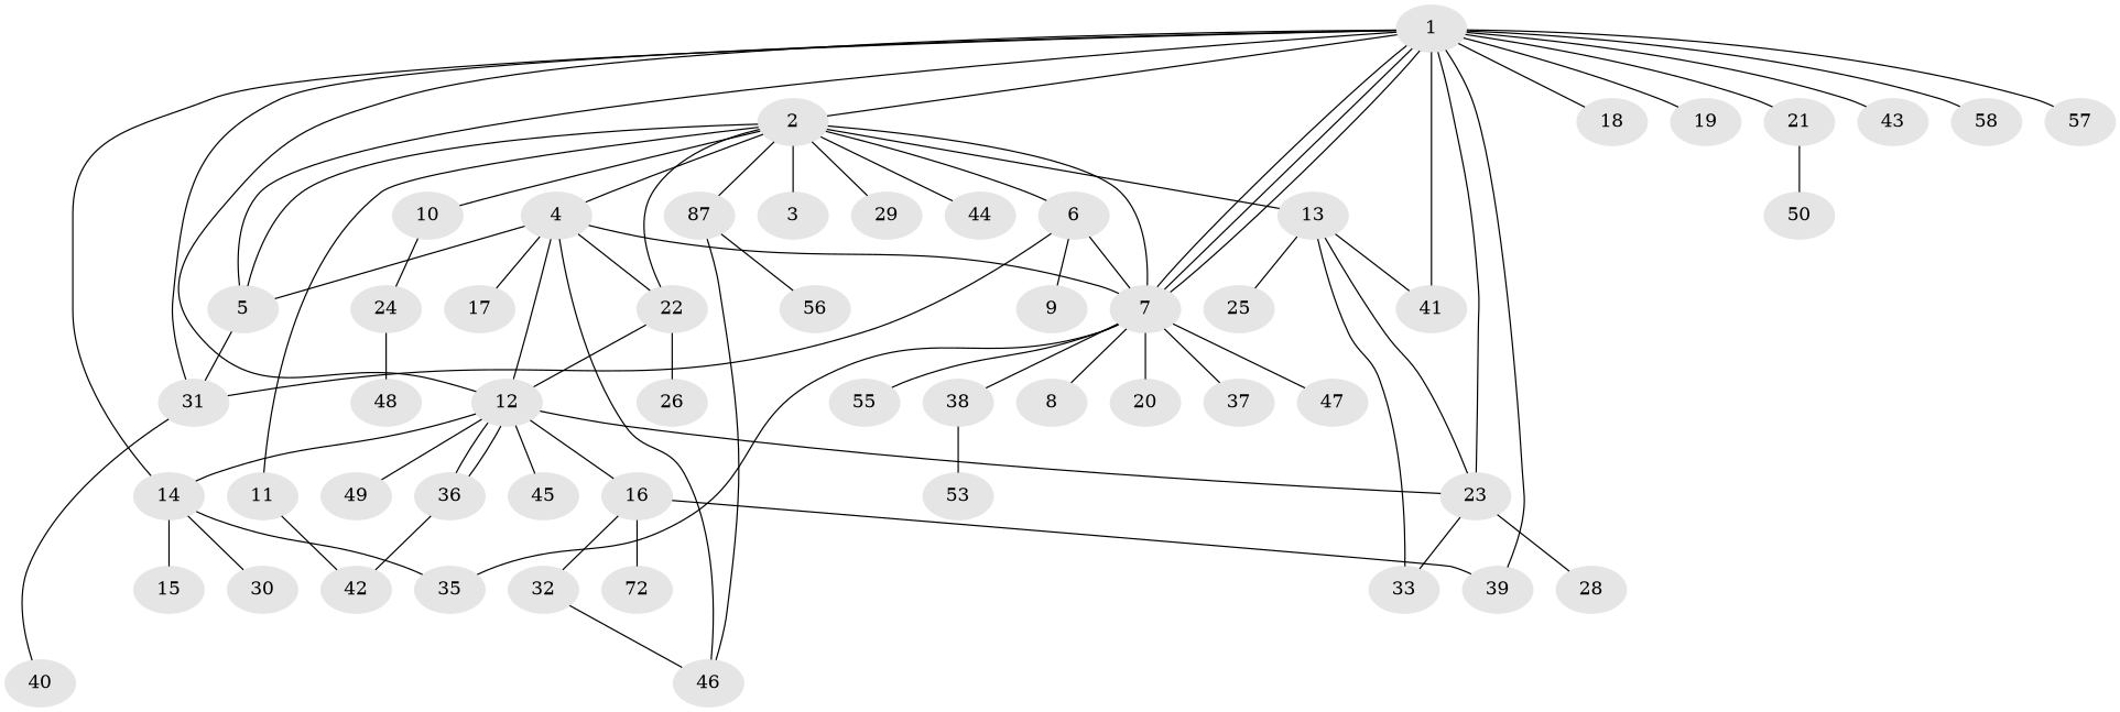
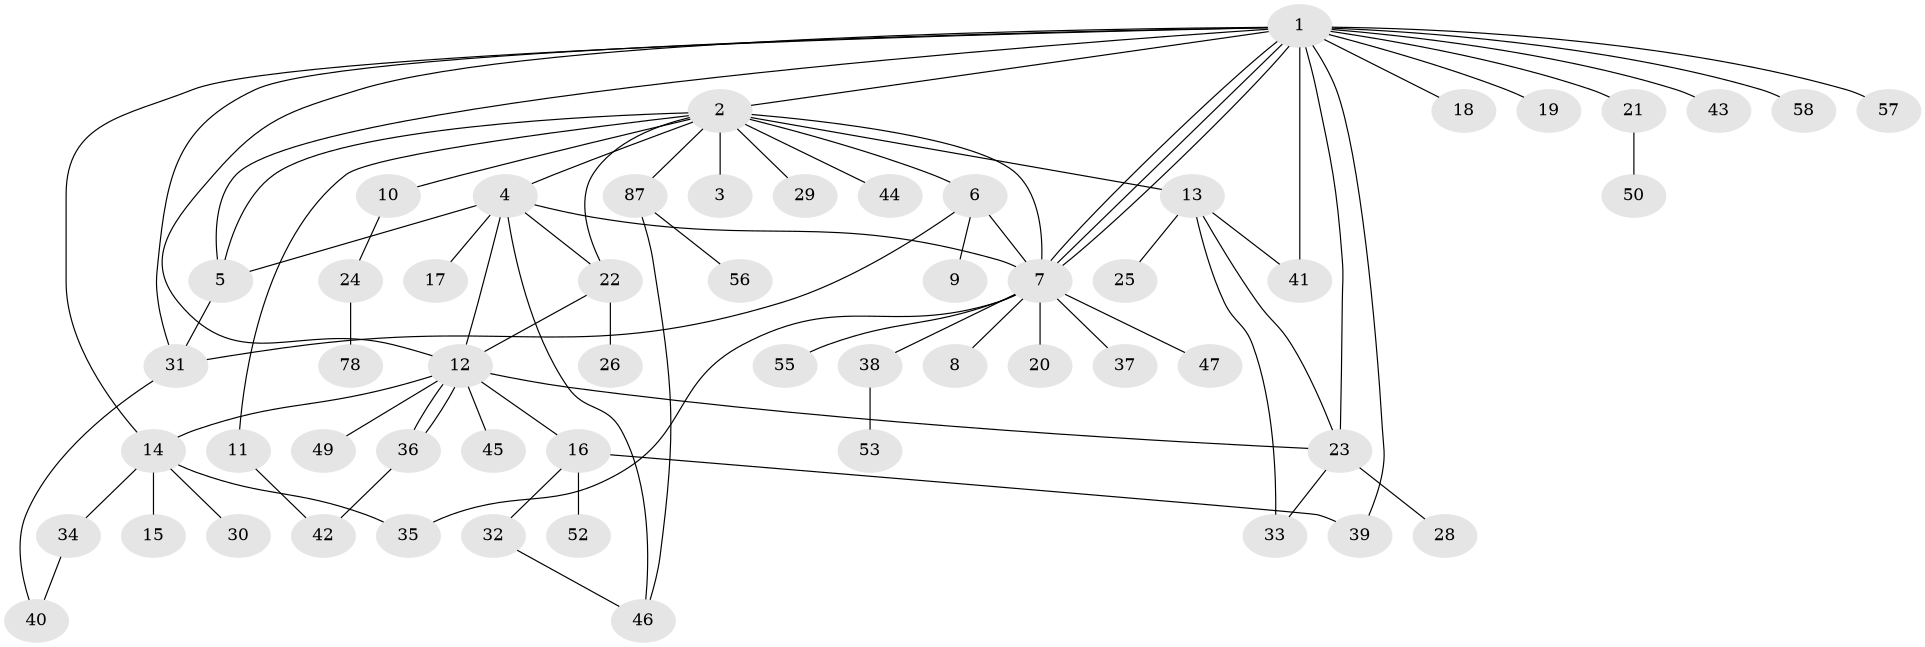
  graph {
    node [color=gray90 style=filled]
    1
    2
    5
    7
    12
    14
    18
    19
    21
    23
    31
    39
    41
    43
    n15 [label=58]
    57
    3
    4
    6
    10
    11
    13
    22
    n24 [label=87]
    29
    44
    8
    20
    35
    37
    38
    47
    55
    16
    36
    45
    49
    15
    30
+   34
    50
    33
    28
    40
    17
    46
    9
    24
    42
    25
    26
    56
    53
-   48
+   48 [label=78]
    32
-   52 [label=72]
+   52
    1 -- 2
    1 -- 5
    1 -- 7
    1 -- 7
    1 -- 7
    1 -- 12
    1 -- 14
    1 -- 18
    1 -- 19
    1 -- 21
    1 -- 23
    1 -- 31
    1 -- 39
    1 -- 41
    1 -- 43
    1 -- n15
    1 -- 57
    2 -- 5
    2 -- 7
    2 -- 3
    2 -- 4
    2 -- 6
    2 -- 10
    2 -- 11
    2 -- 13
    2 -- 22
    2 -- n24
    2 -- 29
    2 -- 44
    5 -- 31
    7 -- 8
    7 -- 20
    7 -- 35
    7 -- 37
    7 -- 38
    7 -- 47
    7 -- 55
    12 -- 14
    12 -- 23
    12 -- 16
    12 -- 36
    12 -- 36
    12 -- 45
    12 -- 49
    14 -- 35
    14 -- 15
    14 -- 30
+   14 -- 34
    21 -- 50
    23 -- 33
    23 -- 28
    31 -- 40
    4 -- 5
    4 -- 7
    4 -- 12
    4 -- 22
    4 -- 17
    4 -- 46
    6 -- 7
    6 -- 31
    6 -- 9
    10 -- 24
    11 -- 42
    13 -- 23
    13 -- 41
    13 -- 33
    13 -- 25
    22 -- 12
    22 -- 26
    n24 -- 46
    n24 -- 56
    38 -- 53
    16 -- 39
    16 -- 32
    16 -- 52
    36 -- 42
+   34 -- 40
    24 -- 48
    32 -- 46
  }
